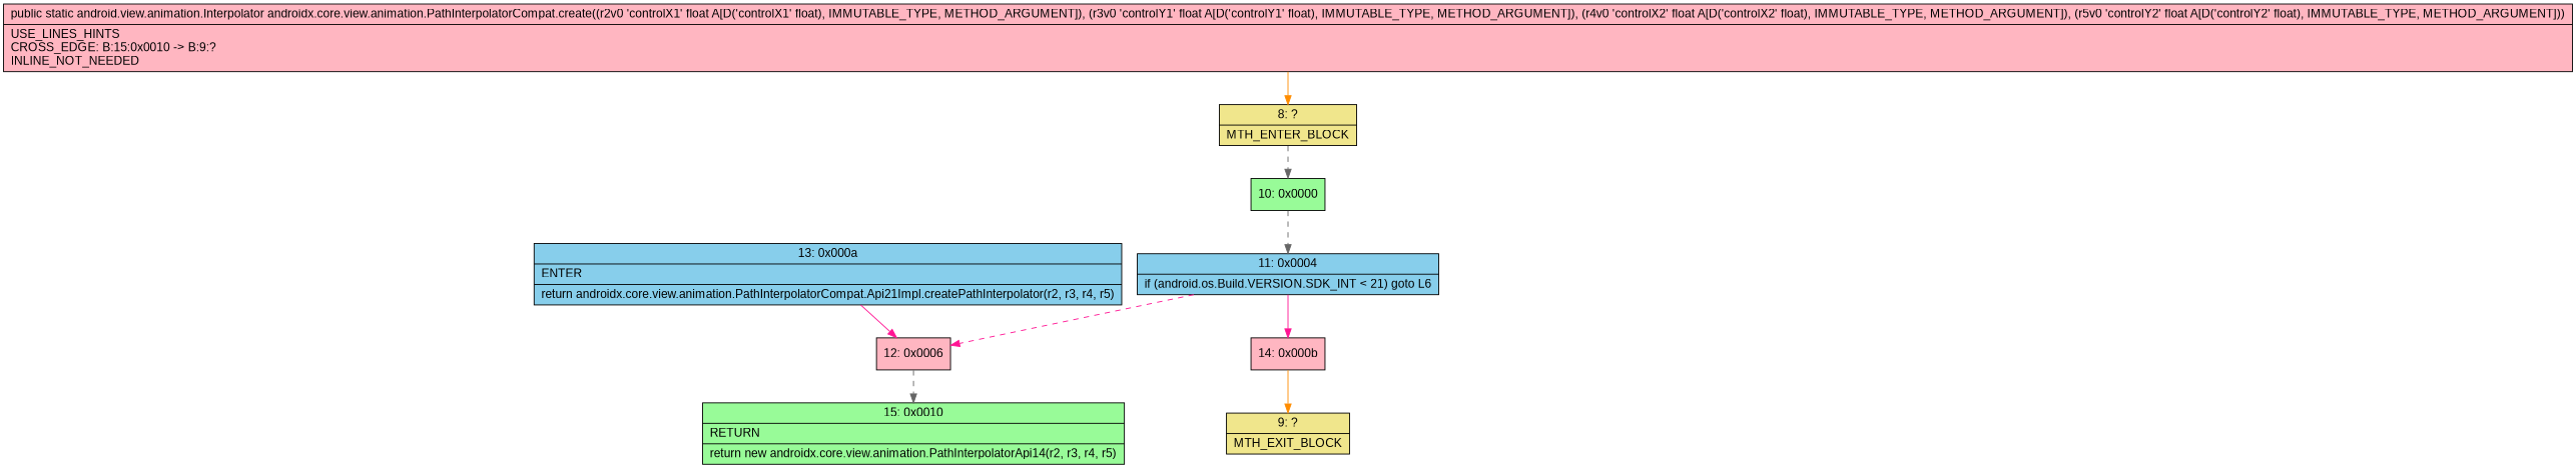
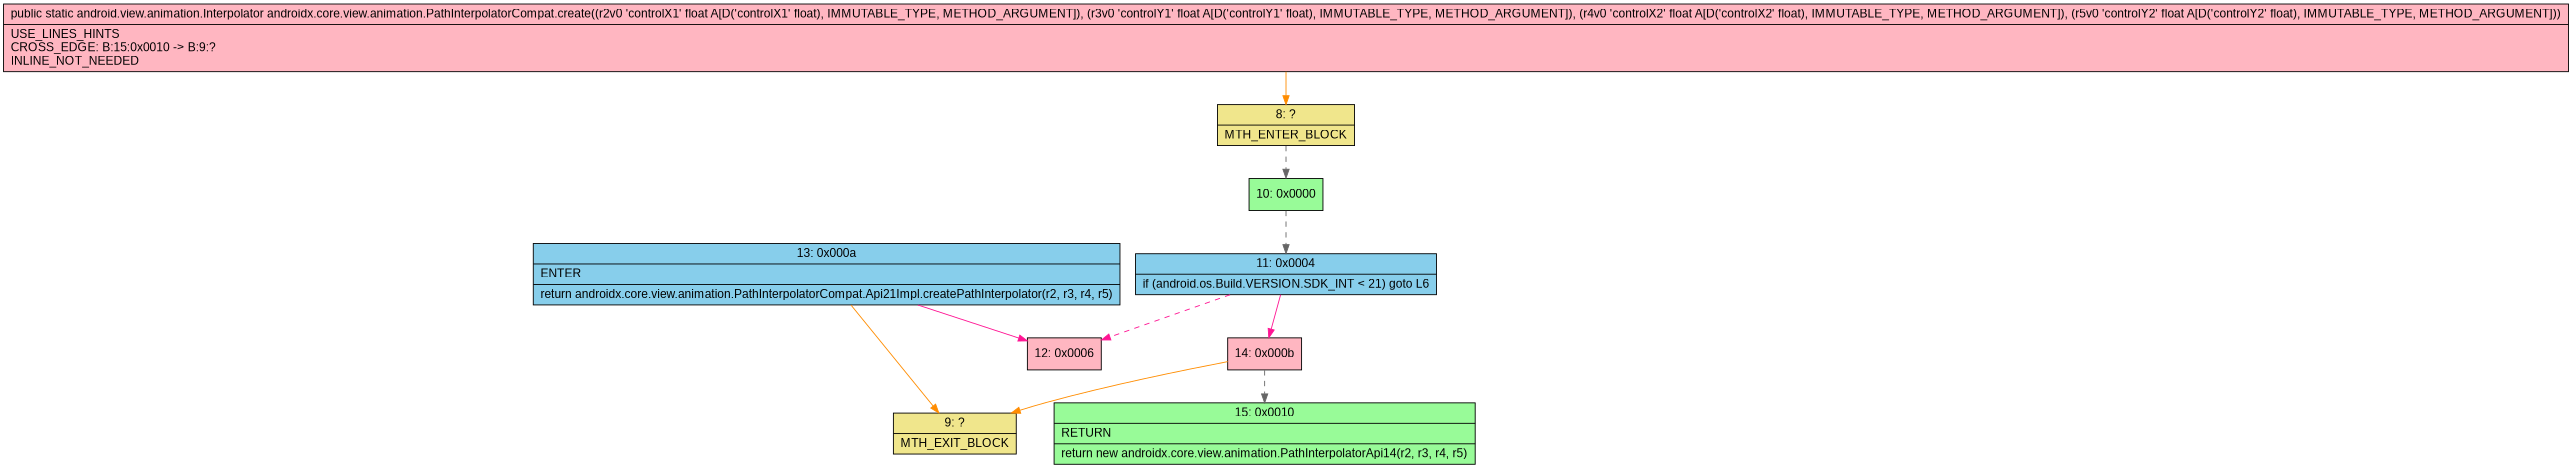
  digraph {
    fontname="Liberation Sans"
    node [fillcolor=lightpink fontname="Liberation Sans" shape=record style=filled]
    edge [color=gray40 fontname="Liberation Sans" style=solid]
    n1 [fillcolor=khaki label="{8\:\ ?|MTH_ENTER_BLOCK\l}"]
    n2 [fillcolor=palegreen label="{10\:\ 0x0000}"]
    n3 [fillcolor=skyblue label="{11\:\ 0x0004|if (android.os.Build.VERSION.SDK_INT \< 21) goto L6\l}"]
    n4 [label="{12\:\ 0x0006}"]
    n5 [label="{14\:\ 0x000b}"]
    n6 [fillcolor=khaki label="{9\:\ ?|MTH_EXIT_BLOCK\l}"]
    n7 [fillcolor=palegreen label="{15\:\ 0x0010|RETURN\l|return new androidx.core.view.animation.PathInterpolatorApi14(r2, r3, r4, r5)\l}"]
    n8 [fillcolor=skyblue label="{13\:\ 0x000a|ENTER\l|return androidx.core.view.animation.PathInterpolatorCompat.Api21Impl.createPathInterpolator(r2, r3, r4, r5)\l}"]
    n9 [label="{public static android.view.animation.Interpolator androidx.core.view.animation.PathInterpolatorCompat.create((r2v0 'controlX1' float A[D('controlX1' float), IMMUTABLE_TYPE, METHOD_ARGUMENT]), (r3v0 'controlY1' float A[D('controlY1' float), IMMUTABLE_TYPE, METHOD_ARGUMENT]), (r4v0 'controlX2' float A[D('controlX2' float), IMMUTABLE_TYPE, METHOD_ARGUMENT]), (r5v0 'controlY2' float A[D('controlY2' float), IMMUTABLE_TYPE, METHOD_ARGUMENT]))  | USE_LINES_HINTS\lCROSS_EDGE: B:15:0x0010 \-\> B:9:?\lINLINE_NOT_NEEDED\l}"]
    n1 -> n2 [style=dashed]
    n2 -> n3 [style=dashed]
    n3 -> n4 [color=deeppink style=dashed]
    n3 -> n5 [color=deeppink]
    n5 -> n6 [color=darkorange]
-   n4 -> n7 [style=dashed]
+   n5 -> n7 [style=dashed]
    n8 -> n4 [color=deeppink]
+   n8 -> n6 [color=darkorange]
    n9 -> n1 [color=darkorange]
  }
